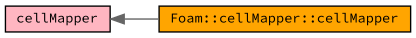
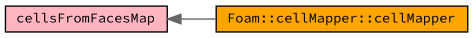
  digraph {
    rankdir=LR
    fontname="Source Code Pro"
    node [color=black fontname="Source Code Pro" fontsize=10 shape=record style=filled]
-   n1 [fillcolor=lightpink fontcolor=black height=0.2 label=cellMapper width=0.4]
+   n1 [fillcolor=lightpink fontcolor=black height=0.2 label=cellsFromFacesMap width=0.4]
    n2 [height=0.2 label="Foam::cellMapper::cellMapper" width=0.4 fillcolor=orange]
    n1 -> n2 [color=gray40 dir=back fontname="Source Code Pro" fontsize=10 labelfontname=Helvetica labelfontsize=10 style=solid]
  }
